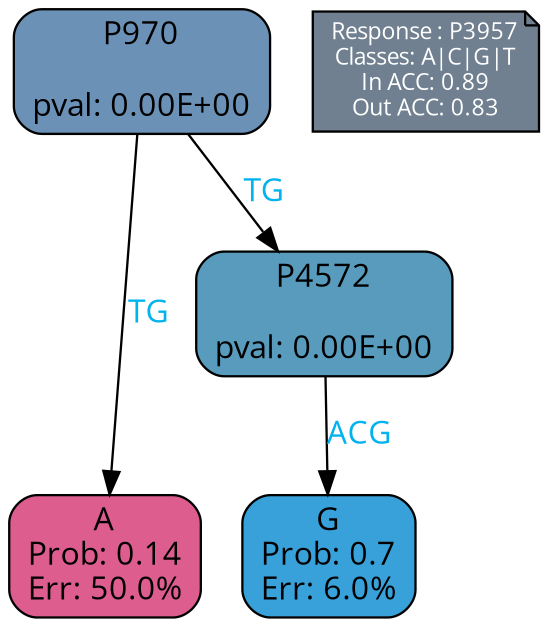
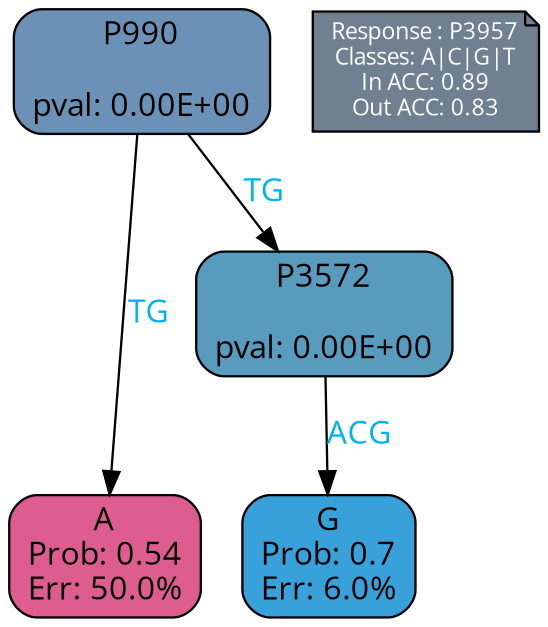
  digraph {
    fontname="Open Sans"
    ranksep=equally
    splines=polylines
    node [color=black fontname="Open Sans" shape=box style="filled, rounded"]
    edge [fontcolor=deepskyblue2 fontname="Open Sans"]
    n1 [fillcolor="#39a1da" label="G\nProb: 0.7\nErr: 6.0%"]
-   n2 [fillcolor="#de5d8f" label="A\nProb: 0.14\nErr: 50.0%"]
+   n2 [fillcolor="#de5d8f" label="A\nProb: 0.54\nErr: 50.0%"]
    n3 [align=left fillcolor=slategray fontcolor=white fontsize=10 label="Response : P3957\nClasses: A|C|G|T\nIn ACC: 0.89\nOut ACC: 0.83\n" shape=note style=filled]
-   n4 [fillcolor="#6b92b6" label="P970\n\npval: 0.00E+00"]
-   n5 [fillcolor="#589bbd" label="P4572\n\npval: 0.00E+00"]
+   n4 [fillcolor="#6b92b6" label="P990\n\npval: 0.00E+00"]
+   n5 [fillcolor="#589bbd" label="P3572\n\npval: 0.00E+00"]
    subgraph sub_1 {
      rank=same
      n1
      n2
    }
    subgraph sub_2 {
      rank=same
      n3
      n4
    }
    n4 -> n2 [label=TG]
    n4 -> n5 [label=TG]
    n5 -> n1 [label=ACG]
  }
